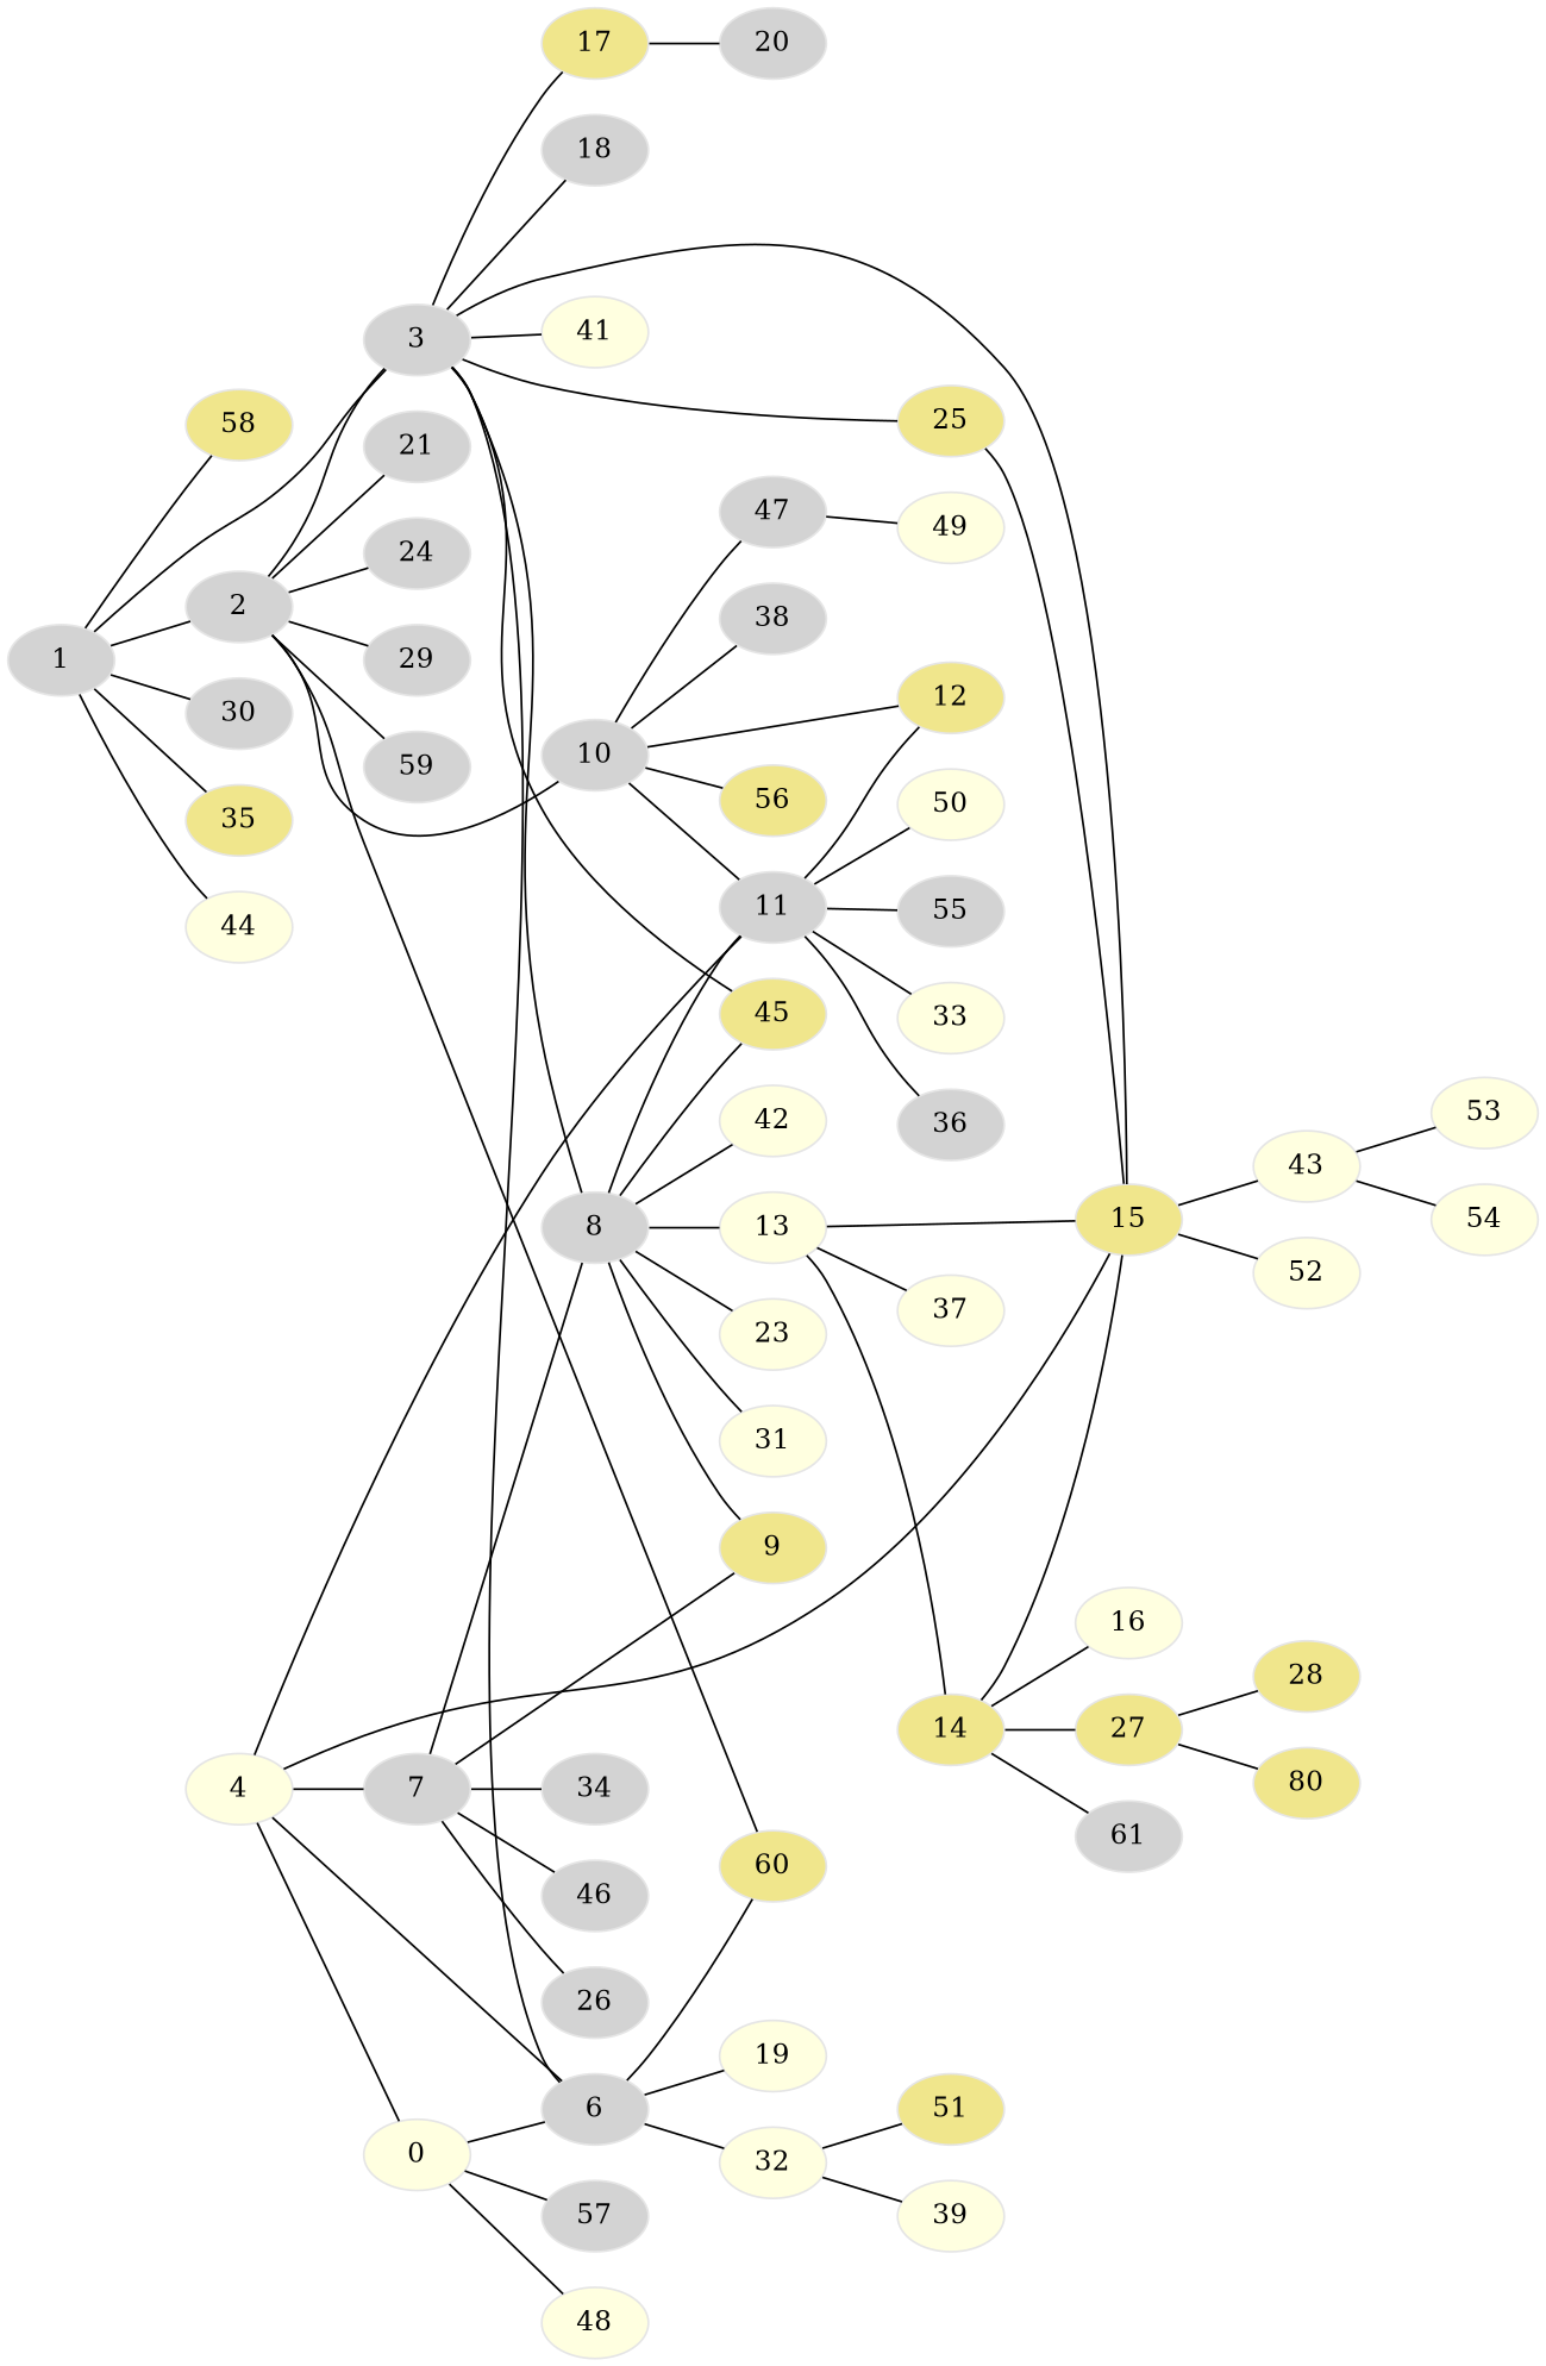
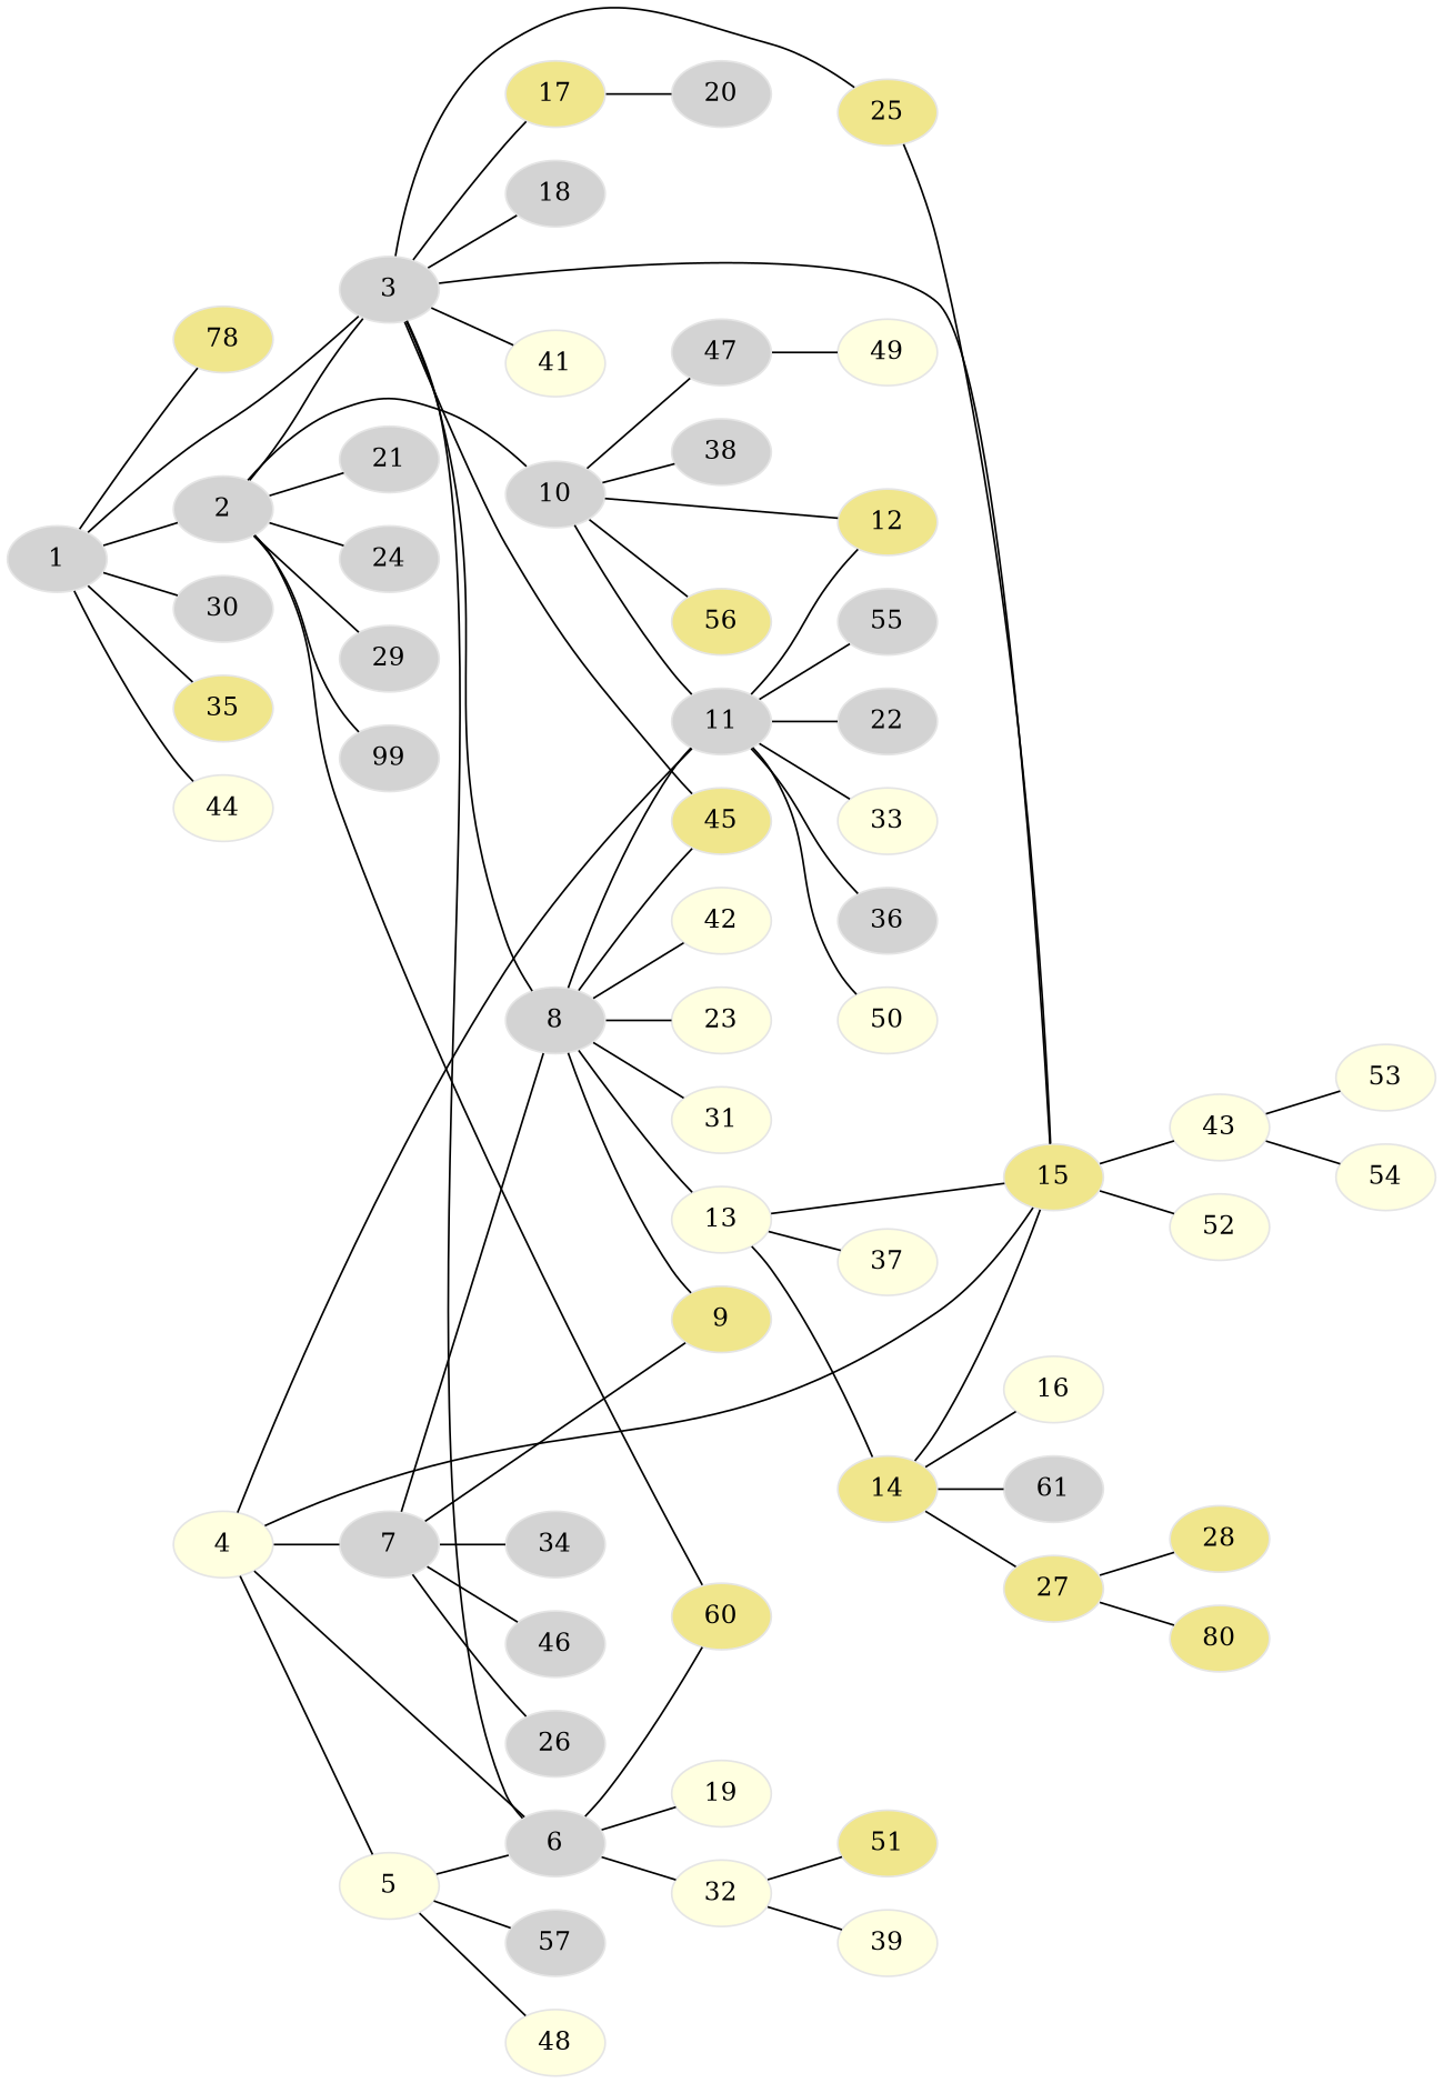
  graph {
    rankdir=LR
    node [color=gray90 fillcolor=lightgrey style=filled]
    1
    2
    3
    30
    35 [fillcolor=khaki]
    44 [fillcolor=lightyellow]
-   58 [fillcolor=khaki]
+   58 [fillcolor=khaki label=78]
    10
    21
    24
    29
-   59
+   59 [label=99]
    60 [fillcolor=khaki]
    6
    8
    15 [fillcolor=khaki]
    17 [fillcolor=khaki]
    18
    25 [fillcolor=khaki]
    41 [fillcolor=lightyellow]
    45 [fillcolor=khaki]
    11
    12 [fillcolor=khaki]
    38
    47
    56 [fillcolor=khaki]
    19 [fillcolor=lightyellow]
    32 [fillcolor=lightyellow]
    9 [fillcolor=khaki]
    13 [fillcolor=lightyellow]
    23 [fillcolor=lightyellow]
    31 [fillcolor=lightyellow]
    42 [fillcolor=lightyellow]
    43 [fillcolor=lightyellow]
    52 [fillcolor=lightyellow]
    20
    4 [fillcolor=lightyellow]
-   5 [fillcolor=lightyellow label=0]
+   5 [fillcolor=lightyellow]
    7
    48 [fillcolor=lightyellow]
    57
    26
    34
    46
+   22
    33 [fillcolor=lightyellow]
    36
    50 [fillcolor=lightyellow]
    55
    39 [fillcolor=lightyellow]
    51 [fillcolor=khaki]
    14 [fillcolor=khaki]
    37 [fillcolor=lightyellow]
    49 [fillcolor=lightyellow]
    16 [fillcolor=lightyellow]
    27 [fillcolor=khaki]
    61
    28 [fillcolor=khaki]
    n59 [fillcolor=khaki label=80]
    53 [fillcolor=lightyellow]
    54 [fillcolor=lightyellow]
    1 -- 2
    1 -- 3
    1 -- 30
    1 -- 35
    1 -- 44
    1 -- 58
    2 -- 3
    2 -- 10
    2 -- 21
    2 -- 24
    2 -- 29
    2 -- 59
    2 -- 60
    3 -- 6
    3 -- 8
    3 -- 15
    3 -- 17
    3 -- 18
    3 -- 25
    3 -- 41
    3 -- 45
    10 -- 11
    10 -- 12
    10 -- 38
    10 -- 47
    10 -- 56
    6 -- 60
    6 -- 19
    6 -- 32
    8 -- 45
    8 -- 11
    8 -- 9
    8 -- 13
    8 -- 23
    8 -- 31
    8 -- 42
    15 -- 43
    15 -- 52
    17 -- 20
    25 -- 15
    11 -- 12
+   11 -- 22
    11 -- 33
    11 -- 36
    11 -- 50
    11 -- 55
    47 -- 49
    32 -- 39
    32 -- 51
    13 -- 15
    13 -- 14
    13 -- 37
    43 -- 53
    43 -- 54
    4 -- 6
    4 -- 15
    4 -- 11
    4 -- 5
    4 -- 7
    5 -- 6
    5 -- 48
    5 -- 57
    7 -- 8
    7 -- 9
    7 -- 26
    7 -- 34
    7 -- 46
    14 -- 15
    14 -- 16
    14 -- 27
    14 -- 61
    27 -- 28
    27 -- n59
  }
